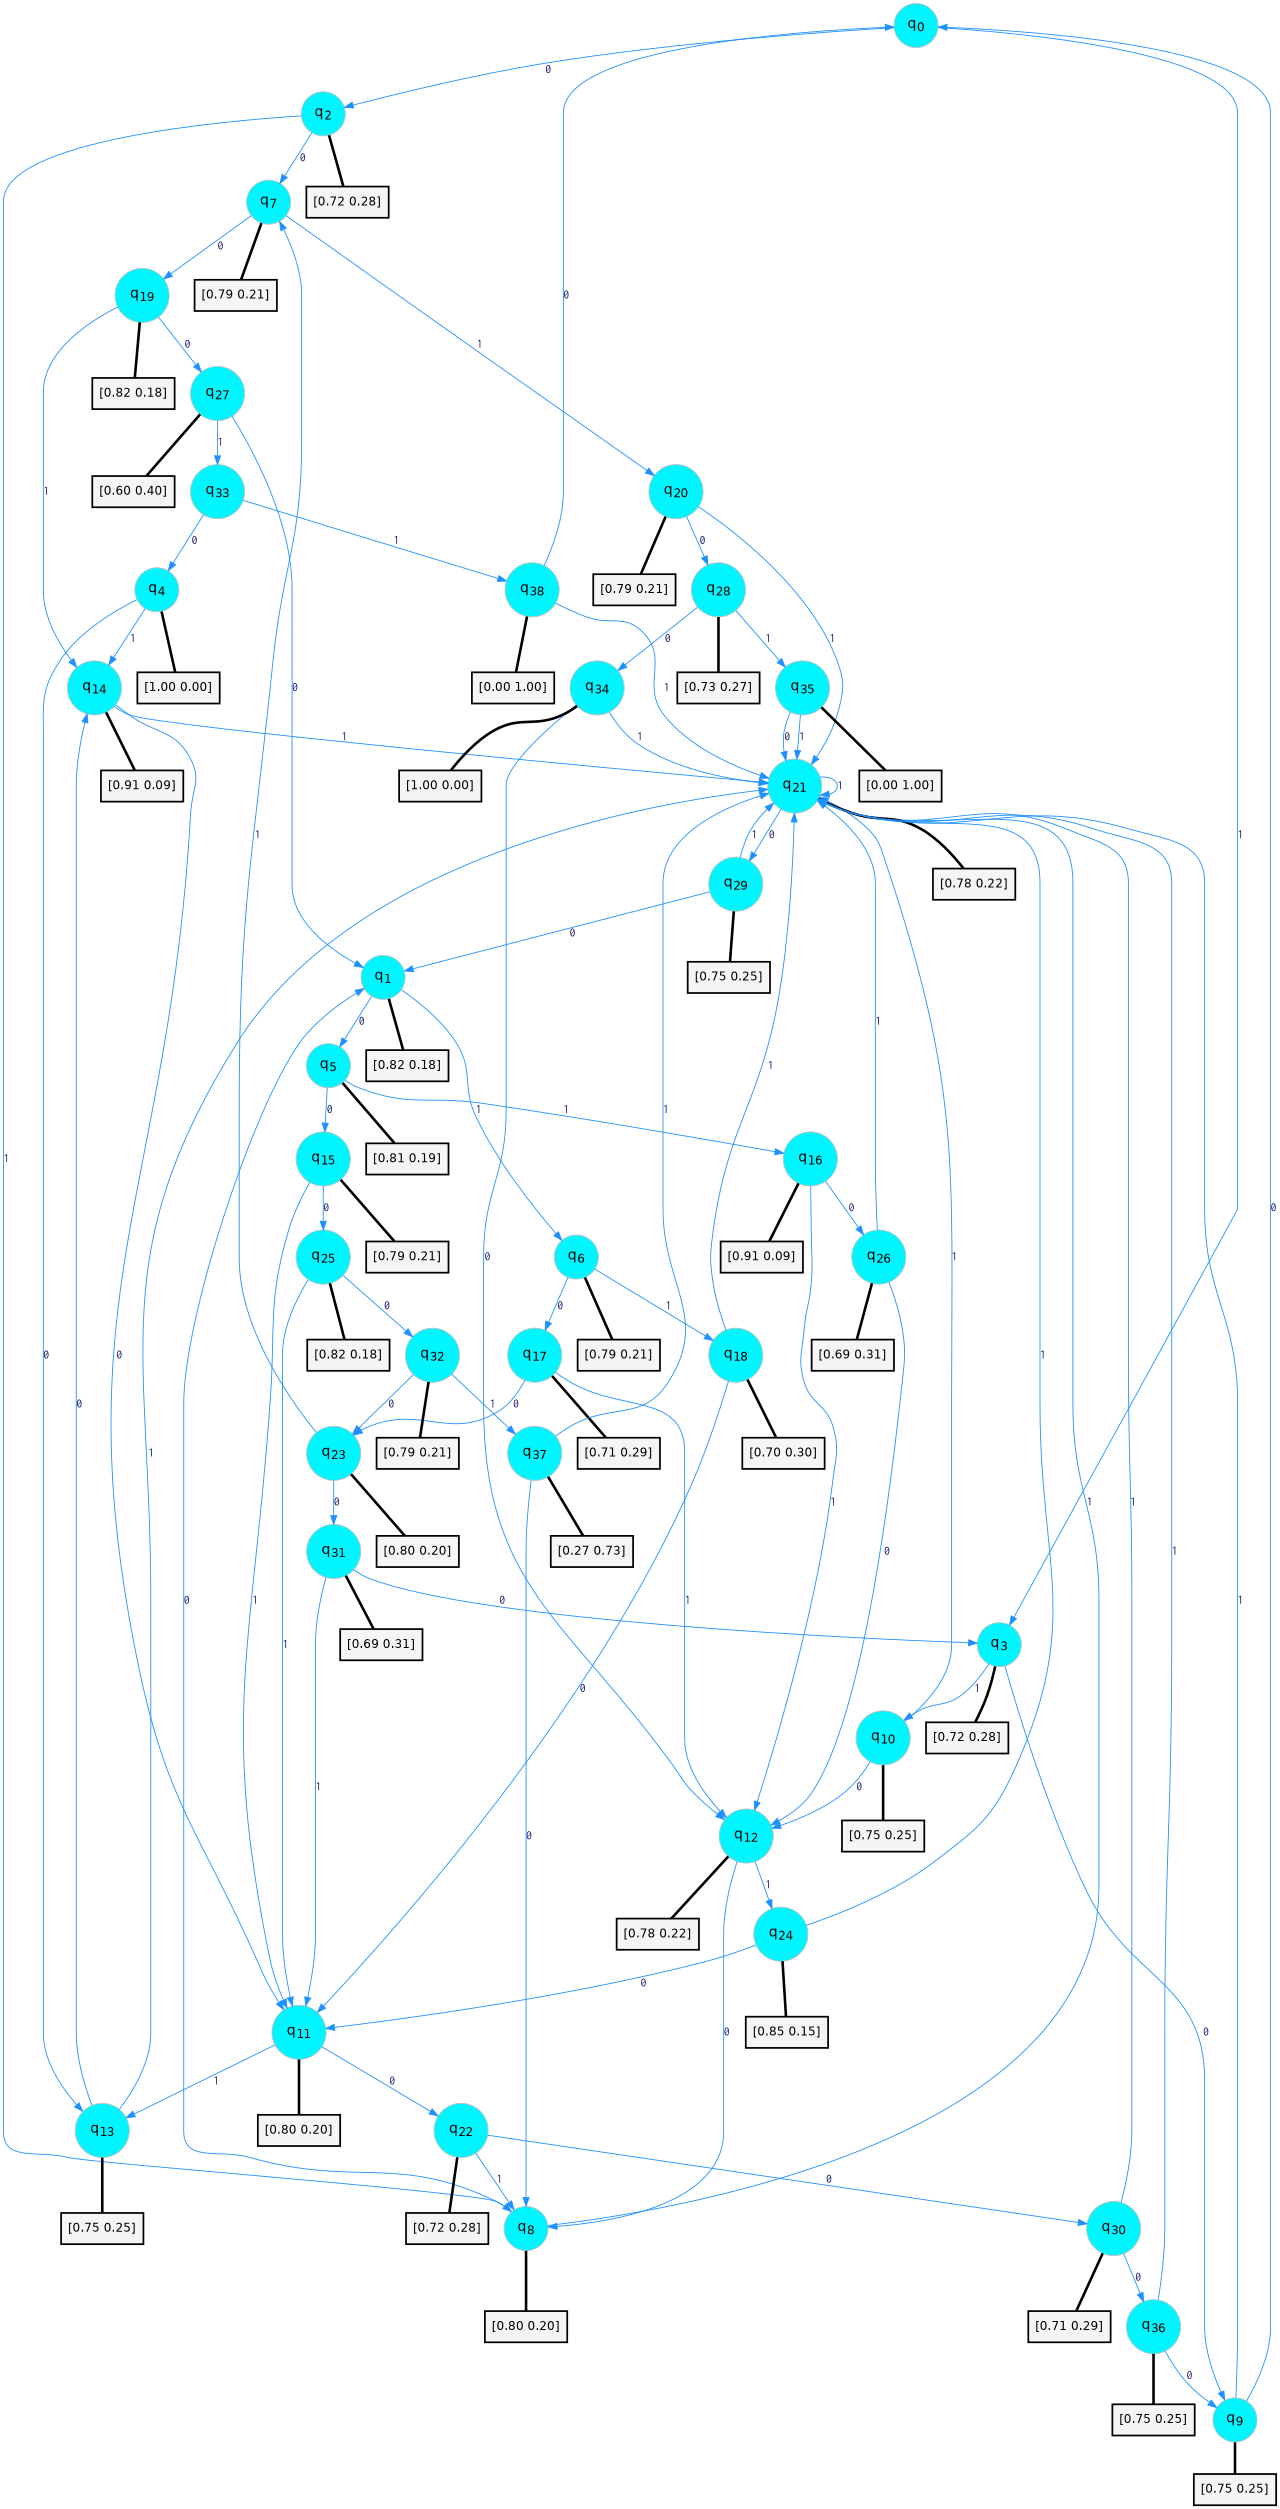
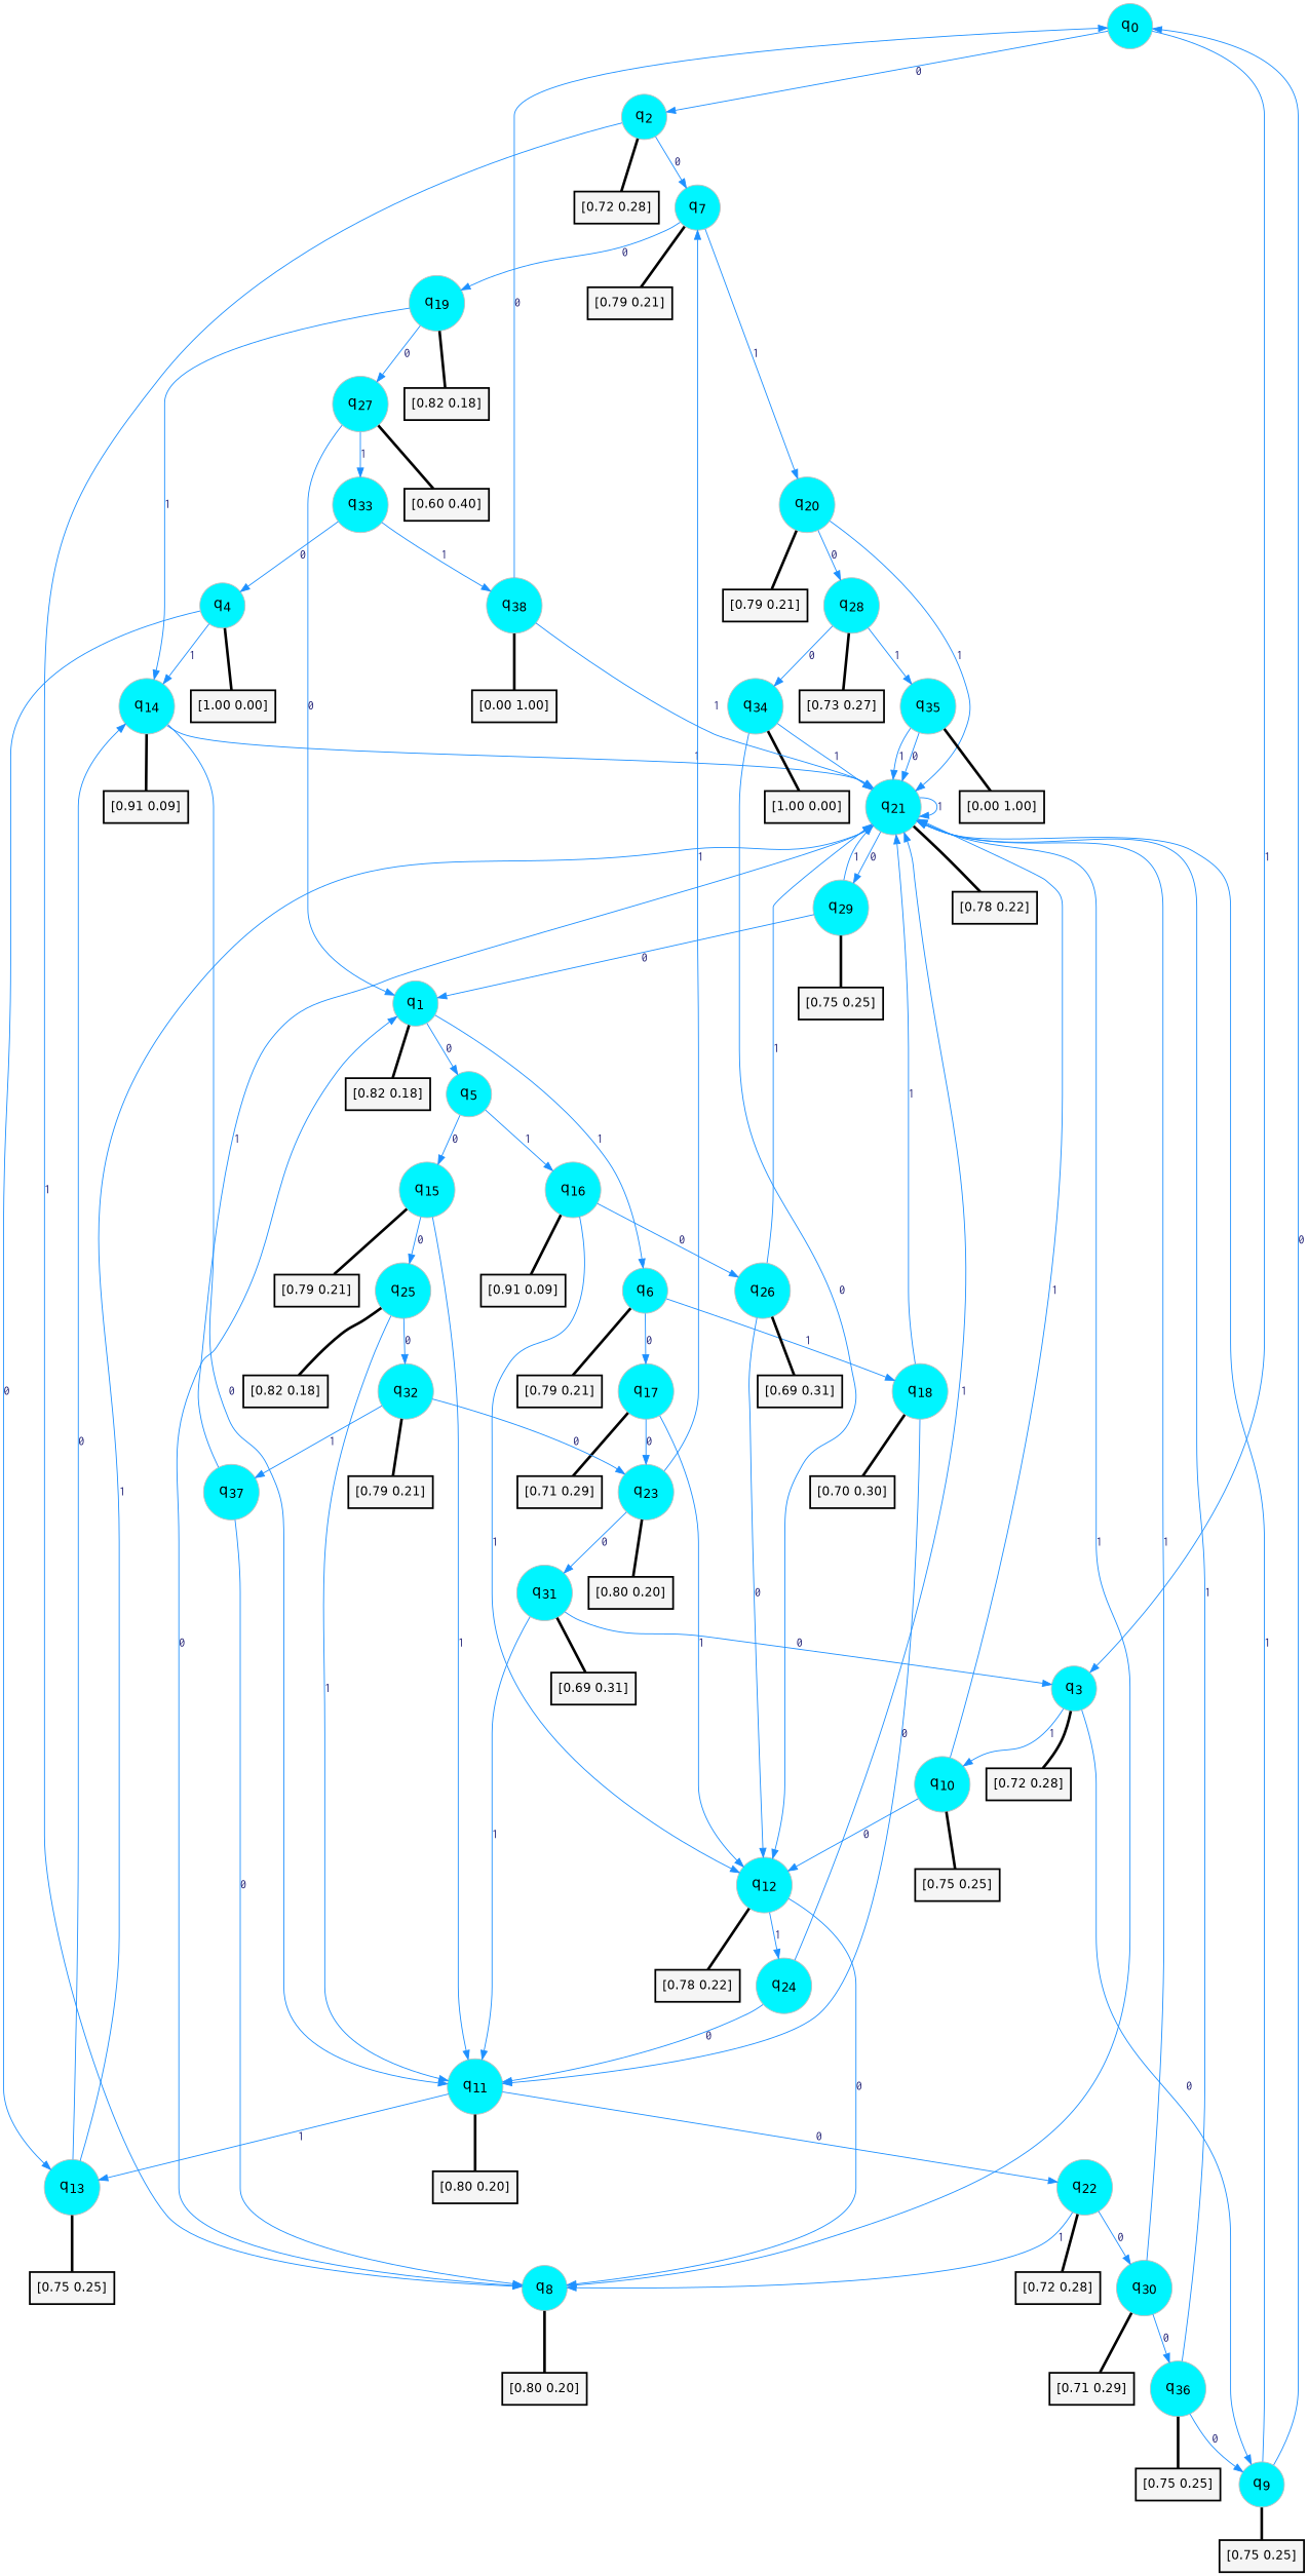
  digraph {
    rankdir=TD
    node [color=gray fillcolor=turquoise1 fontcolor=black fontname=Helvetica fontsize=16 fontweight=bold shape=circle style=filled]
    edge [arrowsize=1 color=dodgerblue1 fontcolor=midnightblue fontname=courier fontweight=bold penwidth=1 style=solid weight=20]
    n1 [label=<q<SUB>0</SUB>>]
    n2 [label=<q<SUB>2</SUB>>]
    n3 [label=<q<SUB>3</SUB>>]
    n4 [label=<q<SUB>7</SUB>>]
    n5 [label=<q<SUB>8</SUB>>]
    n6 [color=black fillcolor=whitesmoke fontsize=14 label="[0.72 0.28]" penwidth=2 shape=box]
    n7 [label=<q<SUB>9</SUB>>]
    n8 [label=<q<SUB>10</SUB>>]
    n9 [color=black fillcolor=whitesmoke fontsize=14 label="[0.72 0.28]" penwidth=2 shape=box]
    n10 [label=<q<SUB>1</SUB>>]
    n11 [label=<q<SUB>5</SUB>>]
    n12 [label=<q<SUB>6</SUB>>]
    n13 [color=black fillcolor=whitesmoke fontsize=14 label="[0.82 0.18]" penwidth=2 shape=box]
    n14 [label=<q<SUB>15</SUB>>]
    n15 [label=<q<SUB>16</SUB>>]
-   n16 [color=black fillcolor=whitesmoke fontsize=14 label="[0.81 0.19]" penwidth=2 shape=box]
    n17 [label=<q<SUB>17</SUB>>]
    n18 [label=<q<SUB>18</SUB>>]
    n19 [color=black fillcolor=whitesmoke fontsize=14 label="[0.79 0.21]" penwidth=2 shape=box]
    n20 [label=<q<SUB>19</SUB>>]
    n21 [label=<q<SUB>20</SUB>>]
    n22 [color=black fillcolor=whitesmoke fontsize=14 label="[0.79 0.21]" penwidth=2 shape=box]
    n23 [label=<q<SUB>21</SUB>>]
    n24 [color=black fillcolor=whitesmoke fontsize=14 label="[0.80 0.20]" penwidth=2 shape=box]
    n25 [color=black fillcolor=whitesmoke fontsize=14 label="[0.75 0.25]" penwidth=2 shape=box]
    n26 [label=<q<SUB>12</SUB>>]
    n27 [color=black fillcolor=whitesmoke fontsize=14 label="[0.75 0.25]" penwidth=2 shape=box]
    n28 [label=<q<SUB>4</SUB>>]
    n29 [label=<q<SUB>13</SUB>>]
    n30 [label=<q<SUB>14</SUB>>]
    n31 [color=black fillcolor=whitesmoke fontsize=14 label="[1.00 0.00]" penwidth=2 shape=box]
    n32 [color=black fillcolor=whitesmoke fontsize=14 label="[0.75 0.25]" penwidth=2 shape=box]
    n33 [label=<q<SUB>11</SUB>>]
    n34 [color=black fillcolor=whitesmoke fontsize=14 label="[0.91 0.09]" penwidth=2 shape=box]
    n35 [label=<q<SUB>25</SUB>>]
    n36 [color=black fillcolor=whitesmoke fontsize=14 label="[0.79 0.21]" penwidth=2 shape=box]
    n37 [label=<q<SUB>26</SUB>>]
    n38 [color=black fillcolor=whitesmoke fontsize=14 label="[0.91 0.09]" penwidth=2 shape=box]
    n39 [label=<q<SUB>23</SUB>>]
    n40 [color=black fillcolor=whitesmoke fontsize=14 label="[0.71 0.29]" penwidth=2 shape=box]
    n41 [color=black fillcolor=whitesmoke fontsize=14 label="[0.70 0.30]" penwidth=2 shape=box]
    n42 [label=<q<SUB>27</SUB>>]
    n43 [color=black fillcolor=whitesmoke fontsize=14 label="[0.82 0.18]" penwidth=2 shape=box]
    n44 [label=<q<SUB>28</SUB>>]
    n45 [color=black fillcolor=whitesmoke fontsize=14 label="[0.79 0.21]" penwidth=2 shape=box]
    n46 [label=<q<SUB>29</SUB>>]
    n47 [color=black fillcolor=whitesmoke fontsize=14 label="[0.78 0.22]" penwidth=2 shape=box]
    n48 [label=<q<SUB>24</SUB>>]
    n49 [color=black fillcolor=whitesmoke fontsize=14 label="[0.78 0.22]" penwidth=2 shape=box]
    n50 [label=<q<SUB>22</SUB>>]
    n51 [color=black fillcolor=whitesmoke fontsize=14 label="[0.80 0.20]" penwidth=2 shape=box]
    n52 [label=<q<SUB>30</SUB>>]
    n53 [color=black fillcolor=whitesmoke fontsize=14 label="[0.72 0.28]" penwidth=2 shape=box]
-   n54 [color=black fillcolor=whitesmoke fontsize=14 label="[0.85 0.15]" penwidth=2 shape=box]
    n55 [label=<q<SUB>32</SUB>>]
    n56 [color=black fillcolor=whitesmoke fontsize=14 label="[0.82 0.18]" penwidth=2 shape=box]
    n57 [color=black fillcolor=whitesmoke fontsize=14 label="[0.69 0.31]" penwidth=2 shape=box]
    n58 [label=<q<SUB>31</SUB>>]
    n59 [color=black fillcolor=whitesmoke fontsize=14 label="[0.80 0.20]" penwidth=2 shape=box]
    n60 [label=<q<SUB>33</SUB>>]
    n61 [color=black fillcolor=whitesmoke fontsize=14 label="[0.60 0.40]" penwidth=2 shape=box]
    n62 [label=<q<SUB>34</SUB>>]
    n63 [label=<q<SUB>35</SUB>>]
    n64 [color=black fillcolor=whitesmoke fontsize=14 label="[0.73 0.27]" penwidth=2 shape=box]
    n65 [color=black fillcolor=whitesmoke fontsize=14 label="[0.75 0.25]" penwidth=2 shape=box]
    n66 [label=<q<SUB>36</SUB>>]
    n67 [color=black fillcolor=whitesmoke fontsize=14 label="[0.71 0.29]" penwidth=2 shape=box]
    n68 [color=black fillcolor=whitesmoke fontsize=14 label="[0.69 0.31]" penwidth=2 shape=box]
    n69 [label=<q<SUB>37</SUB>>]
    n70 [color=black fillcolor=whitesmoke fontsize=14 label="[0.79 0.21]" penwidth=2 shape=box]
    n71 [label=<q<SUB>38</SUB>>]
    n72 [color=black fillcolor=whitesmoke fontsize=14 label="[1.00 0.00]" penwidth=2 shape=box]
    n73 [color=black fillcolor=whitesmoke fontsize=14 label="[0.00 1.00]" penwidth=2 shape=box]
    n74 [color=black fillcolor=whitesmoke fontsize=14 label="[0.75 0.25]" penwidth=2 shape=box]
-   n75 [color=black fillcolor=whitesmoke fontsize=14 label="[0.27 0.73]" penwidth=2 shape=box]
    n76 [color=black fillcolor=whitesmoke fontsize=14 label="[0.00 1.00]" penwidth=2 shape=box]
    n1 -> n2 [label=0]
    n1 -> n3 [label=1]
    n2 -> n4 [label=0]
    n2 -> n5 [label=1]
    n2 -> n6 [arrowhead=none color=black penwidth=3]
    n3 -> n7 [label=0]
    n3 -> n8 [label=1]
    n3 -> n9 [arrowhead=none color=black penwidth=3]
    n4 -> n20 [label=0]
    n4 -> n21 [label=1]
    n4 -> n22 [arrowhead=none color=black penwidth=3]
    n5 -> n10 [label=0]
    n5 -> n23 [label=1]
    n5 -> n24 [arrowhead=none color=black penwidth=3]
    n7 -> n1 [label=0]
    n7 -> n23 [label=1]
    n7 -> n25 [arrowhead=none color=black penwidth=3]
    n8 -> n23 [label=1]
    n8 -> n26 [label=0]
    n8 -> n27 [arrowhead=none color=black penwidth=3]
    n10 -> n11 [label=0]
    n10 -> n12 [label=1]
    n10 -> n13 [arrowhead=none color=black penwidth=3]
    n11 -> n14 [label=0]
    n11 -> n15 [label=1]
-   n11 -> n16 [arrowhead=none color=black penwidth=3]
    n12 -> n17 [label=0]
    n12 -> n18 [label=1]
    n12 -> n19 [arrowhead=none color=black penwidth=3]
    n14 -> n33 [label=1]
    n14 -> n35 [label=0]
    n14 -> n36 [arrowhead=none color=black penwidth=3]
    n15 -> n26 [label=1]
    n15 -> n37 [label=0]
    n15 -> n38 [arrowhead=none color=black penwidth=3]
    n17 -> n26 [label=1]
    n17 -> n39 [label=0]
    n17 -> n40 [arrowhead=none color=black penwidth=3]
    n18 -> n23 [label=1]
    n18 -> n33 [label=0]
    n18 -> n41 [arrowhead=none color=black penwidth=3]
    n20 -> n30 [label=1]
    n20 -> n42 [label=0]
    n20 -> n43 [arrowhead=none color=black penwidth=3]
    n21 -> n23 [label=1]
    n21 -> n44 [label=0]
    n21 -> n45 [arrowhead=none color=black penwidth=3]
    n23 -> n23 [label=1]
    n23 -> n46 [label=0]
    n23 -> n47 [arrowhead=none color=black penwidth=3]
    n26 -> n5 [label=0]
    n26 -> n48 [label=1]
    n26 -> n49 [arrowhead=none color=black penwidth=3]
    n28 -> n29 [label=0]
    n28 -> n30 [label=1]
    n28 -> n31 [arrowhead=none color=black penwidth=3]
    n29 -> n23 [label=1]
    n29 -> n30 [label=0]
    n29 -> n32 [arrowhead=none color=black penwidth=3]
    n30 -> n23 [label=1]
    n30 -> n33 [label=0]
    n30 -> n34 [arrowhead=none color=black penwidth=3]
    n33 -> n29 [label=1]
    n33 -> n50 [label=0]
    n33 -> n51 [arrowhead=none color=black penwidth=3]
    n35 -> n33 [label=1]
    n35 -> n55 [label=0]
    n35 -> n56 [arrowhead=none color=black penwidth=3]
    n37 -> n23 [label=1]
    n37 -> n26 [label=0]
    n37 -> n57 [arrowhead=none color=black penwidth=3]
    n39 -> n4 [label=1]
    n39 -> n58 [label=0]
    n39 -> n59 [arrowhead=none color=black penwidth=3]
    n42 -> n10 [label=0]
    n42 -> n60 [label=1]
    n42 -> n61 [arrowhead=none color=black penwidth=3]
    n44 -> n62 [label=0]
    n44 -> n63 [label=1]
    n44 -> n64 [arrowhead=none color=black penwidth=3]
    n46 -> n10 [label=0]
    n46 -> n23 [label=1]
    n46 -> n65 [arrowhead=none color=black penwidth=3]
    n48 -> n23 [label=1]
    n48 -> n33 [label=0]
-   n48 -> n54 [arrowhead=none color=black penwidth=3]
    n50 -> n5 [label=1]
    n50 -> n52 [label=0]
    n50 -> n53 [arrowhead=none color=black penwidth=3]
    n52 -> n23 [label=1]
    n52 -> n66 [label=0]
    n52 -> n67 [arrowhead=none color=black penwidth=3]
    n55 -> n39 [label=0]
    n55 -> n69 [label=1]
    n55 -> n70 [arrowhead=none color=black penwidth=3]
    n58 -> n3 [label=0]
    n58 -> n33 [label=1]
    n58 -> n68 [arrowhead=none color=black penwidth=3]
    n60 -> n28 [label=0]
    n60 -> n71 [label=1]
    n62 -> n23 [label=1]
    n62 -> n26 [label=0]
    n62 -> n72 [arrowhead=none color=black penwidth=3]
    n63 -> n23 [label=0]
    n63 -> n23 [label=1]
    n63 -> n73 [arrowhead=none color=black penwidth=3]
    n66 -> n7 [label=0]
    n66 -> n23 [label=1]
    n66 -> n74 [arrowhead=none color=black penwidth=3]
    n69 -> n5 [label=0]
    n69 -> n23 [label=1]
-   n69 -> n75 [arrowhead=none color=black penwidth=3]
    n71 -> n1 [label=0]
    n71 -> n23 [label=1]
    n71 -> n76 [arrowhead=none color=black penwidth=3]
  }
